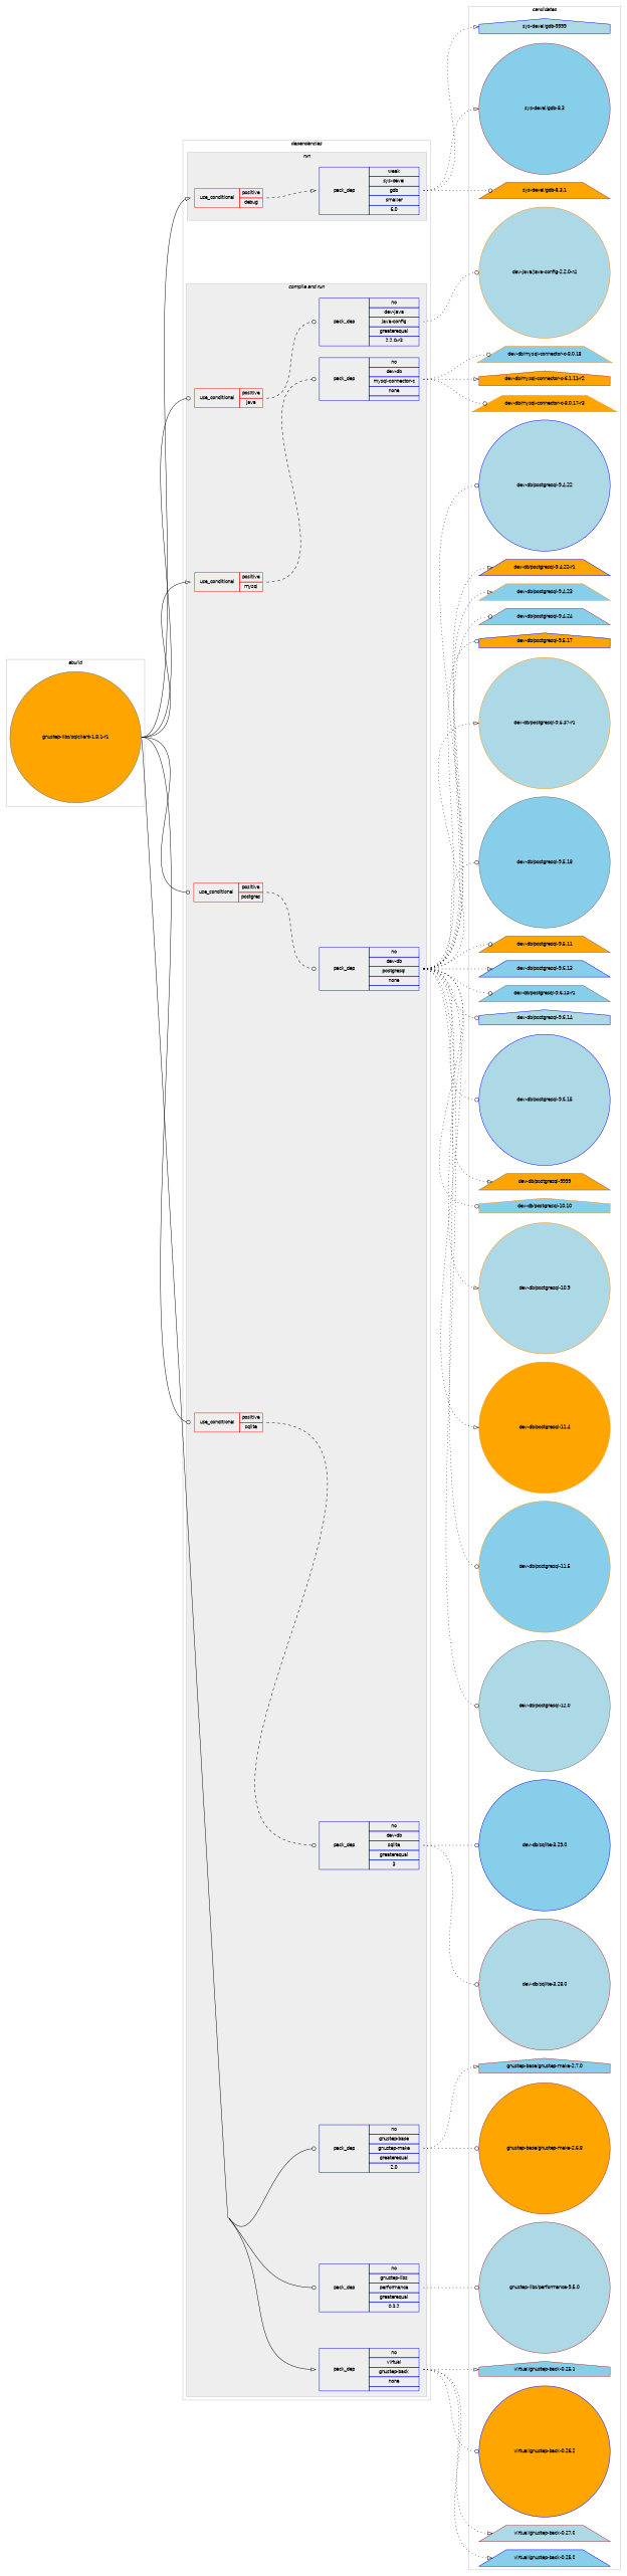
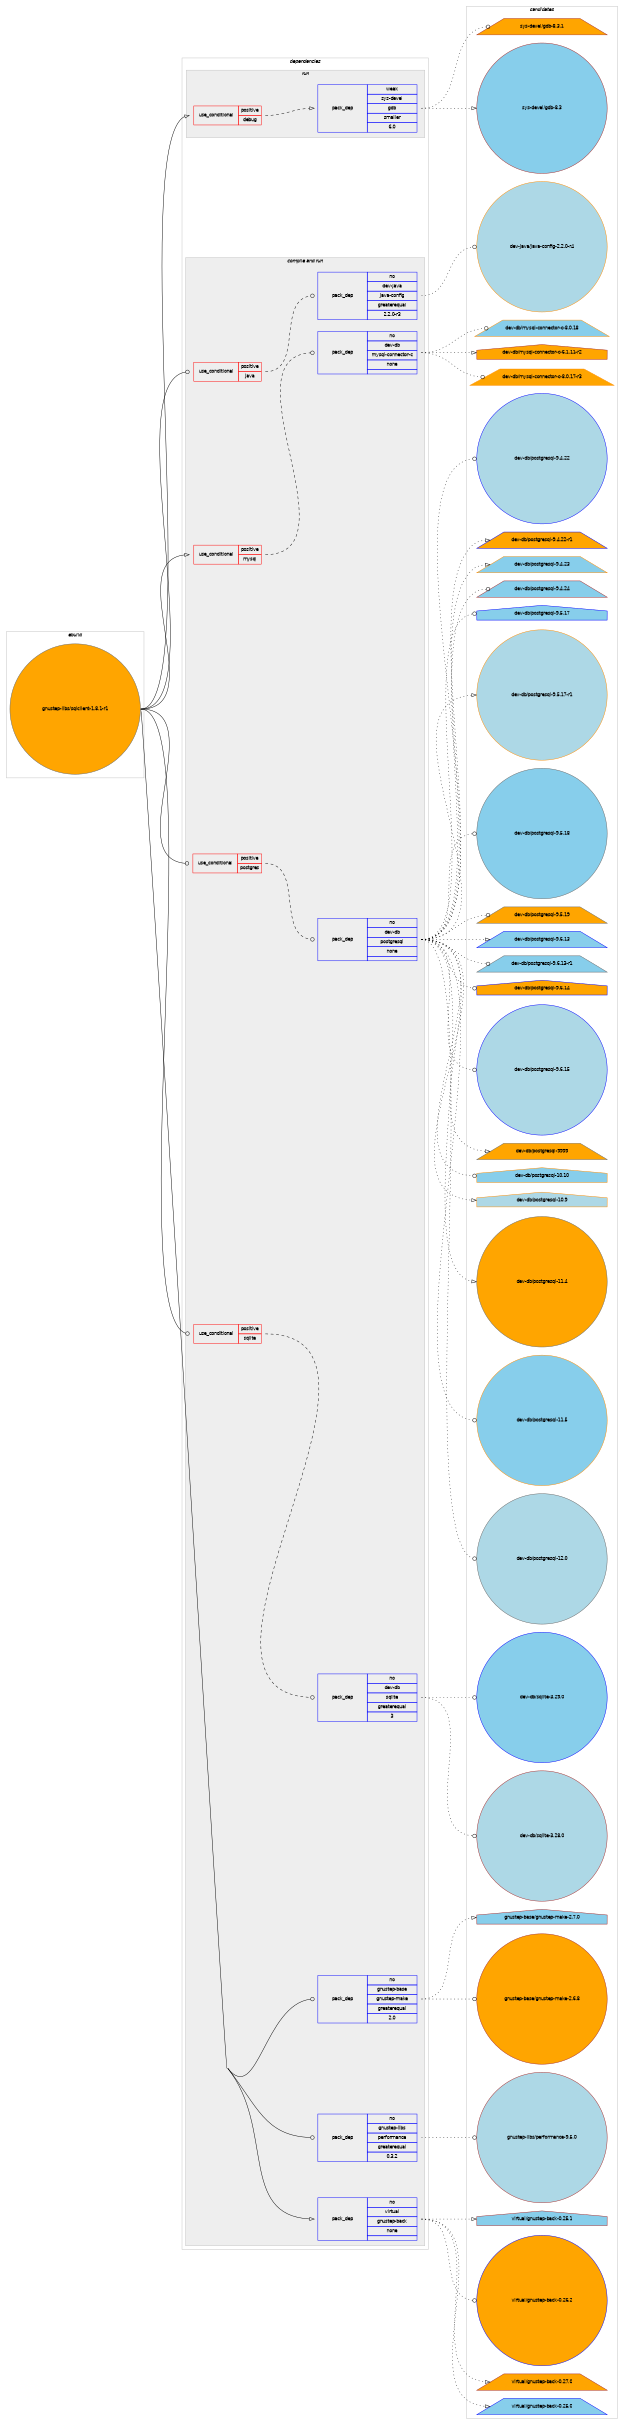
  digraph {
    compound=true
    concentrate=true
    fontname=Helvetica
    fontsize=10
    newrank=true
    rankdir=LR
    ranksep=1.5
    node [color=blue fontname=Helvetica fontsize=10 shape=circle style=filled]
    edge [arrowhead=odot headport=w style=dotted tailport=e weight=100]
    n1 [color=gray40 fillcolor=orange label="gnustep-libs/sqlclient-1.8.1-r1" width=4]
    n2 [label=<<TABLE BORDER="0" CELLBORDER="1" CELLSPACING="0" CELLPADDING="4" WIDTH="220"><TR><TD ROWSPAN="6" CELLPADDING="30">pack_dep</TD></TR><TR><TD WIDTH="110">no</TD></TR><TR><TD>dev-java</TD></TR><TR><TD>java-config</TD></TR><TR><TD>greaterequal</TD></TR><TR><TD>2.2.0-r3</TD></TR></TABLE>> shape=none style=""]
    n3 [color=red label=<<TABLE BORDER="0" CELLBORDER="1" CELLSPACING="0" CELLPADDING="4"><TR><TD ROWSPAN="3" CELLPADDING="10">use_conditional</TD></TR><TR><TD>positive</TD></TR><TR><TD>java</TD></TR></TABLE>> shape=none style=""]
    n4 [label=<<TABLE BORDER="0" CELLBORDER="1" CELLSPACING="0" CELLPADDING="4" WIDTH="220"><TR><TD ROWSPAN="6" CELLPADDING="30">pack_dep</TD></TR><TR><TD WIDTH="110">no</TD></TR><TR><TD>dev-db</TD></TR><TR><TD>mysql-connector-c</TD></TR><TR><TD>none</TD></TR><TR><TD></TD></TR></TABLE>> shape=none style=""]
    n5 [color=red label=<<TABLE BORDER="0" CELLBORDER="1" CELLSPACING="0" CELLPADDING="4"><TR><TD ROWSPAN="3" CELLPADDING="10">use_conditional</TD></TR><TR><TD>positive</TD></TR><TR><TD>mysql</TD></TR></TABLE>> shape=none style=""]
    n6 [label=<<TABLE BORDER="0" CELLBORDER="1" CELLSPACING="0" CELLPADDING="4" WIDTH="220"><TR><TD ROWSPAN="6" CELLPADDING="30">pack_dep</TD></TR><TR><TD WIDTH="110">no</TD></TR><TR><TD>dev-db</TD></TR><TR><TD>postgresql</TD></TR><TR><TD>none</TD></TR><TR><TD></TD></TR></TABLE>> shape=none style=""]
    n7 [color=red label=<<TABLE BORDER="0" CELLBORDER="1" CELLSPACING="0" CELLPADDING="4"><TR><TD ROWSPAN="3" CELLPADDING="10">use_conditional</TD></TR><TR><TD>positive</TD></TR><TR><TD>postgres</TD></TR></TABLE>> shape=none style=""]
    n8 [label=<<TABLE BORDER="0" CELLBORDER="1" CELLSPACING="0" CELLPADDING="4" WIDTH="220"><TR><TD ROWSPAN="6" CELLPADDING="30">pack_dep</TD></TR><TR><TD WIDTH="110">no</TD></TR><TR><TD>dev-db</TD></TR><TR><TD>sqlite</TD></TR><TR><TD>greaterequal</TD></TR><TR><TD>3</TD></TR></TABLE>> shape=none style=""]
    n9 [color=red label=<<TABLE BORDER="0" CELLBORDER="1" CELLSPACING="0" CELLPADDING="4"><TR><TD ROWSPAN="3" CELLPADDING="10">use_conditional</TD></TR><TR><TD>positive</TD></TR><TR><TD>sqlite</TD></TR></TABLE>> shape=none style=""]
    n10 [label=<<TABLE BORDER="0" CELLBORDER="1" CELLSPACING="0" CELLPADDING="4" WIDTH="220"><TR><TD ROWSPAN="6" CELLPADDING="30">pack_dep</TD></TR><TR><TD WIDTH="110">no</TD></TR><TR><TD>gnustep-base</TD></TR><TR><TD>gnustep-make</TD></TR><TR><TD>greaterequal</TD></TR><TR><TD>2.0</TD></TR></TABLE>> shape=none style=""]
    n11 [label=<<TABLE BORDER="0" CELLBORDER="1" CELLSPACING="0" CELLPADDING="4" WIDTH="220"><TR><TD ROWSPAN="6" CELLPADDING="30">pack_dep</TD></TR><TR><TD WIDTH="110">no</TD></TR><TR><TD>gnustep-libs</TD></TR><TR><TD>performance</TD></TR><TR><TD>greaterequal</TD></TR><TR><TD>0.3.2</TD></TR></TABLE>> shape=none style=""]
    n12 [label=<<TABLE BORDER="0" CELLBORDER="1" CELLSPACING="0" CELLPADDING="4" WIDTH="220"><TR><TD ROWSPAN="6" CELLPADDING="30">pack_dep</TD></TR><TR><TD WIDTH="110">no</TD></TR><TR><TD>virtual</TD></TR><TR><TD>gnustep-back</TD></TR><TR><TD>none</TD></TR><TR><TD></TD></TR></TABLE>> shape=none style=""]
    n13 [label=<<TABLE BORDER="0" CELLBORDER="1" CELLSPACING="0" CELLPADDING="4" WIDTH="220"><TR><TD ROWSPAN="6" CELLPADDING="30">pack_dep</TD></TR><TR><TD WIDTH="110">weak</TD></TR><TR><TD>sys-devel</TD></TR><TR><TD>gdb</TD></TR><TR><TD>smaller</TD></TR><TR><TD>6.0</TD></TR></TABLE>> shape=none style=""]
    n14 [color=red label=<<TABLE BORDER="0" CELLBORDER="1" CELLSPACING="0" CELLPADDING="4"><TR><TD ROWSPAN="3" CELLPADDING="10">use_conditional</TD></TR><TR><TD>positive</TD></TR><TR><TD>debug</TD></TR></TABLE>> shape=none style=""]
    n15 [color=darkorange fillcolor=lightblue label="dev-java/java-config-2.2.0-r4" width=4]
    n16 [color=brown fillcolor=orange label="dev-db/mysql-connector-c-6.1.11-r2" shape=house width=4]
    n17 [color=darkorange fillcolor=orange label="dev-db/mysql-connector-c-8.0.17-r3" shape=trapezium width=4]
    n18 [color=darkorange fillcolor=skyblue label="dev-db/mysql-connector-c-8.0.18" shape=trapezium width=4]
    n19 [color=darkorange fillcolor=skyblue label="dev-db/postgresql-10.10" shape=house width=4]
-   n20 [color=darkorange fillcolor=lightblue label="dev-db/postgresql-10.9" width=4]
-   n21 [color=darkorange fillcolor=orange label="dev-db/postgresql-11.4" width=4]
+   n20 [color=darkorange fillcolor=lightblue label="dev-db/postgresql-10.9" shape=house width=4]
+   n21 [color=gray40 fillcolor=orange label="dev-db/postgresql-11.4" width=4]
    n22 [color=darkorange fillcolor=skyblue label="dev-db/postgresql-11.5" width=4]
    n23 [color=gray40 fillcolor=lightblue label="dev-db/postgresql-12.0" width=4]
    n24 [fillcolor=lightblue label="dev-db/postgresql-9.4.22" width=4]
    n25 [fillcolor=orange label="dev-db/postgresql-9.4.22-r1" shape=trapezium width=4]
    n26 [color=darkorange fillcolor=skyblue label="dev-db/postgresql-9.4.23" shape=trapezium width=4]
    n27 [color=brown fillcolor=skyblue label="dev-db/postgresql-9.4.24" shape=trapezium width=4]
-   n28 [fillcolor=orange label="dev-db/postgresql-9.5.17" shape=house width=4]
-   n29 [color=darkorange fillcolor=lightblue label="dev-db/postgresql-9.5.37-r1" width=4]
+   n28 [fillcolor=skyblue label="dev-db/postgresql-9.5.17" shape=house width=4]
+   n29 [color=darkorange fillcolor=lightblue label="dev-db/postgresql-9.5.17-r1" width=4]
    n30 [color=gray40 fillcolor=skyblue label="dev-db/postgresql-9.5.18" width=4]
-   n31 [color=gray40 fillcolor=orange label="dev-db/postgresql-9.5.11" shape=trapezium width=4]
+   n31 [color=gray40 fillcolor=orange label="dev-db/postgresql-9.5.19" shape=trapezium width=4]
    n32 [fillcolor=skyblue label="dev-db/postgresql-9.6.13" shape=trapezium width=4]
    n33 [color=gray40 fillcolor=skyblue label="dev-db/postgresql-9.6.13-r1" shape=trapezium width=4]
-   n34 [fillcolor=lightblue label="dev-db/postgresql-9.6.14" shape=house width=4]
+   n34 [fillcolor=orange label="dev-db/postgresql-9.6.14" shape=house width=4]
    n35 [fillcolor=lightblue label="dev-db/postgresql-9.6.15" width=4]
    n36 [color=gray40 fillcolor=orange label="dev-db/postgresql-9999" shape=trapezium width=4]
    n37 [color=brown fillcolor=lightblue label="dev-db/sqlite-3.28.0" width=4]
    n38 [fillcolor=skyblue label="dev-db/sqlite-3.29.0" width=4]
    n39 [color=brown fillcolor=orange label="gnustep-base/gnustep-make-2.6.8" width=4]
    n40 [color=brown fillcolor=skyblue label="gnustep-base/gnustep-make-2.7.0" shape=house width=4]
    n41 [color=brown fillcolor=lightblue label="gnustep-libs/performance-9.5.0" width=4]
    n42 [fillcolor=skyblue label="virtual/gnustep-back-0.25.0" shape=trapezium width=4]
    n43 [color=brown fillcolor=skyblue label="virtual/gnustep-back-0.25.1" shape=house width=4]
    n44 [fillcolor=orange label="virtual/gnustep-back-0.26.2" width=4]
-   n45 [color=brown fillcolor=lightblue label="virtual/gnustep-back-0.27.0" shape=trapezium width=4]
+   n45 [color=brown fillcolor=orange label="virtual/gnustep-back-0.27.0" shape=trapezium width=4]
    n46 [color=brown fillcolor=skyblue label="sys-devel/gdb-8.3" width=4]
    n47 [color=brown fillcolor=orange label="sys-devel/gdb-8.3.1" shape=trapezium width=4]
-   n48 [fillcolor=lightblue label="sys-devel/gdb-9999" shape=house width=4]
    subgraph cluster_1 {
      color=gray
      label=<<i>dependencies</i>>
      subgraph cluster_2 {
        color=gray
        fillcolor="#eeeeee"
        label=<<i>compile</i>>
        style=filled
      }
      subgraph cluster_3 {
        color=gray
        fillcolor="#eeeeee"
        label=<<i>compile and run</i>>
        style=filled
        subgraph sub_4 {
          color=gray
          fillcolor="#eeeeee"
          label=<<i>compile and run</i>>
          style=filled
          n3
          subgraph sub_5 {
            color=gray
            fillcolor="#eeeeee"
            label=<<i>compile and run</i>>
            style=filled
            n2
          }
        }
        subgraph sub_6 {
          color=gray
          fillcolor="#eeeeee"
          label=<<i>compile and run</i>>
          style=filled
          n5
          subgraph sub_7 {
            color=gray
            fillcolor="#eeeeee"
            label=<<i>compile and run</i>>
            style=filled
            n4
          }
        }
        subgraph sub_8 {
          color=gray
          fillcolor="#eeeeee"
          label=<<i>compile and run</i>>
          style=filled
          n7
          subgraph sub_9 {
            color=gray
            fillcolor="#eeeeee"
            label=<<i>compile and run</i>>
            style=filled
            n6
          }
        }
        subgraph sub_10 {
          color=gray
          fillcolor="#eeeeee"
          label=<<i>compile and run</i>>
          style=filled
          n9
          subgraph sub_11 {
            color=gray
            fillcolor="#eeeeee"
            label=<<i>compile and run</i>>
            style=filled
            n8
          }
        }
        subgraph sub_12 {
          color=gray
          fillcolor="#eeeeee"
          label=<<i>compile and run</i>>
          style=filled
          n10
        }
        subgraph sub_13 {
          color=gray
          fillcolor="#eeeeee"
          label=<<i>compile and run</i>>
          style=filled
          n11
        }
        subgraph sub_14 {
          color=gray
          fillcolor="#eeeeee"
          label=<<i>compile and run</i>>
          style=filled
          n12
        }
      }
      subgraph cluster_15 {
        color=gray
        fillcolor="#eeeeee"
        label=<<i>run</i>>
        style=filled
        subgraph sub_16 {
          color=gray
          fillcolor="#eeeeee"
          label=<<i>run</i>>
          style=filled
          n14
          subgraph sub_17 {
            color=gray
            fillcolor="#eeeeee"
            label=<<i>run</i>>
            style=filled
            n13
          }
        }
      }
    }
    subgraph cluster_18 {
      color=gray
      label=<<i>ebuild</i>>
      rank=same
      n1
    }
    subgraph cluster_19 {
      color=gray
      label=<<i>candidates</i>>
      rank=same
      subgraph sub_20 {
        color=black
        label=<<i>candidates</i>>
        nodesep=1
        rank=same
        n15
      }
      subgraph sub_21 {
        color=black
        label=<<i>candidates</i>>
        nodesep=1
        rank=same
        n16
        n17
        n18
      }
      subgraph sub_22 {
        color=black
        label=<<i>candidates</i>>
        nodesep=1
        rank=same
        n19
        n20
        n21
        n22
        n23
        n24
        n25
        n26
        n27
        n28
        n29
        n30
        n31
        n32
        n33
        n34
        n35
        n36
      }
      subgraph sub_23 {
        color=black
        label=<<i>candidates</i>>
        nodesep=1
        rank=same
        n37
        n38
      }
      subgraph sub_24 {
        color=black
        label=<<i>candidates</i>>
        nodesep=1
        rank=same
        n39
        n40
      }
      subgraph sub_25 {
        color=black
        label=<<i>candidates</i>>
        nodesep=1
        rank=same
        n41
      }
      subgraph sub_26 {
        color=black
        label=<<i>candidates</i>>
        nodesep=1
        rank=same
        n42
        n43
        n44
        n45
      }
      subgraph sub_27 {
        color=black
        label=<<i>candidates</i>>
        nodesep=1
        rank=same
        n46
        n47
-       n48
      }
    }
    n1 -> n3 [style=solid weight=20]
    n1 -> n5 [arrowhead=onormal style=solid weight=20]
    n1 -> n7 [style=solid weight=20]
    n1 -> n9 [style=solid weight=20]
    n1 -> n10 [style=solid weight=20]
    n1 -> n11 [style=solid weight=20]
    n1 -> n12 [arrowhead=onormal style=solid weight=20]
    n1 -> n14 [arrowhead=onormal style=solid weight=20]
    n2 -> n15
    n3 -> n2 [style=dashed weight=20]
    n4 -> n16 [arrowhead=onormal]
    n4 -> n17
    n4 -> n18
    n5 -> n4 [style=dashed weight=20]
    n6 -> n19
    n6 -> n20 [arrowhead=onormal]
    n6 -> n21 [arrowhead=onormal]
    n6 -> n22
    n6 -> n23
    n6 -> n24
    n6 -> n25 [arrowhead=onormal]
    n6 -> n26 [arrowhead=onormal]
    n6 -> n27
    n6 -> n28
    n6 -> n29 [arrowhead=onormal]
    n6 -> n30
    n6 -> n31
    n6 -> n32 [arrowhead=onormal]
    n6 -> n33
    n6 -> n34
    n6 -> n35
    n6 -> n36 [arrowhead=onormal]
    n7 -> n6 [style=dashed weight=20]
    n8 -> n37
    n8 -> n38
    n9 -> n8 [style=dashed weight=20]
    n10 -> n39
    n10 -> n40 [arrowhead=onormal]
    n11 -> n41
    n12 -> n42 [arrowhead=onormal]
    n12 -> n43 [arrowhead=onormal]
    n12 -> n44
    n12 -> n45 [arrowhead=onormal]
    n13 -> n46 [arrowhead=onormal]
    n13 -> n47
-   n13 -> n48 [arrowhead=onormal]
    n14 -> n13 [arrowhead=onormal style=dashed weight=20]
  }
